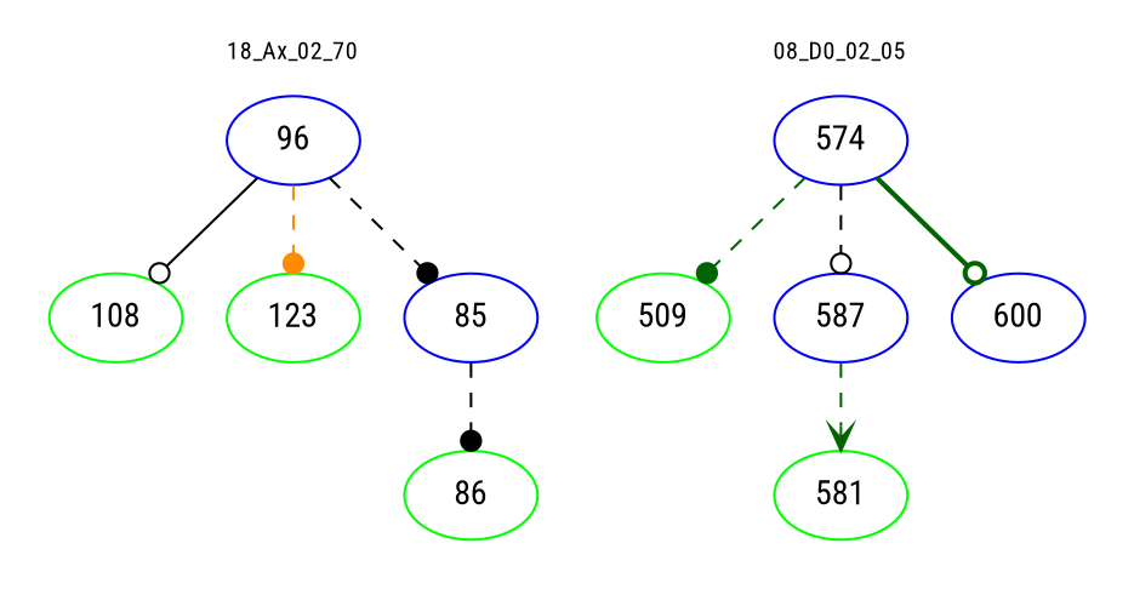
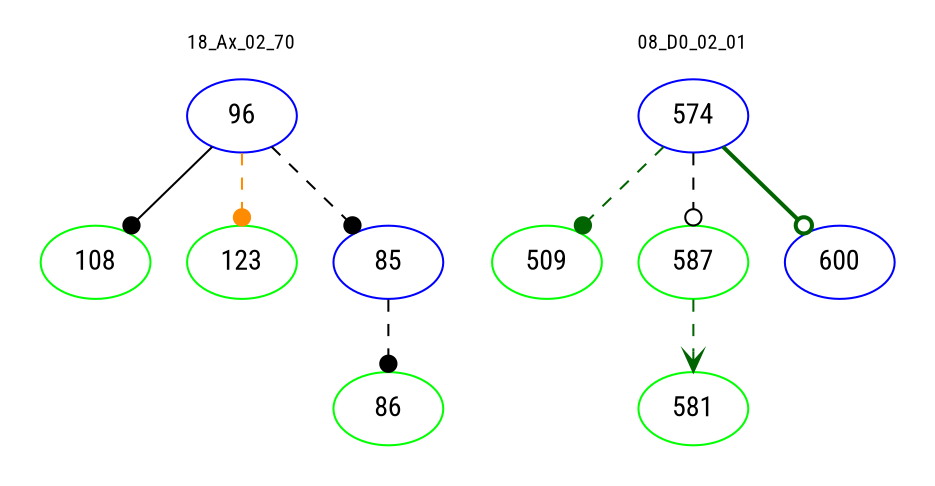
  digraph {
    fontname="Roboto Condensed"
    node [color=blue fontname="Roboto Condensed"]
    edge [arrowhead=dot color=black fontname="Roboto Condensed" style=dashed]
    n1 [label=96]
    n2 [color=green label=108]
    n3 [color=green label=123]
    n4 [label=85]
    n5 [color=green label=86]
    n6 [label=574]
    n7 [color=green label=509]
-   n8 [label=587]
+   n8 [color=green label=587]
    n9 [label=600]
    n10 [color=green label=581]
    subgraph cluster_1 {
      color=white
      fontsize=10
      label="18_Ax_02_70"
      n1
      n2
      n3
      n4
      n5
    }
    subgraph cluster_2 {
      color=white
      fontsize=10
-     label="08_D0_02_05"
+     label="08_D0_02_01"
      n6
      n7
      n8
      n9
      n10
    }
-   n1 -> n2 [arrowhead=odot style=solid]
+   n1 -> n2 [style=solid]
    n1 -> n3 [color=darkorange]
    n1 -> n4
    n4 -> n5
    n6 -> n7 [color=darkgreen]
    n6 -> n8 [arrowhead=odot]
    n6 -> n9 [arrowhead=odot color=darkgreen style=bold]
    n8 -> n10 [arrowhead=vee color=darkgreen]
  }
